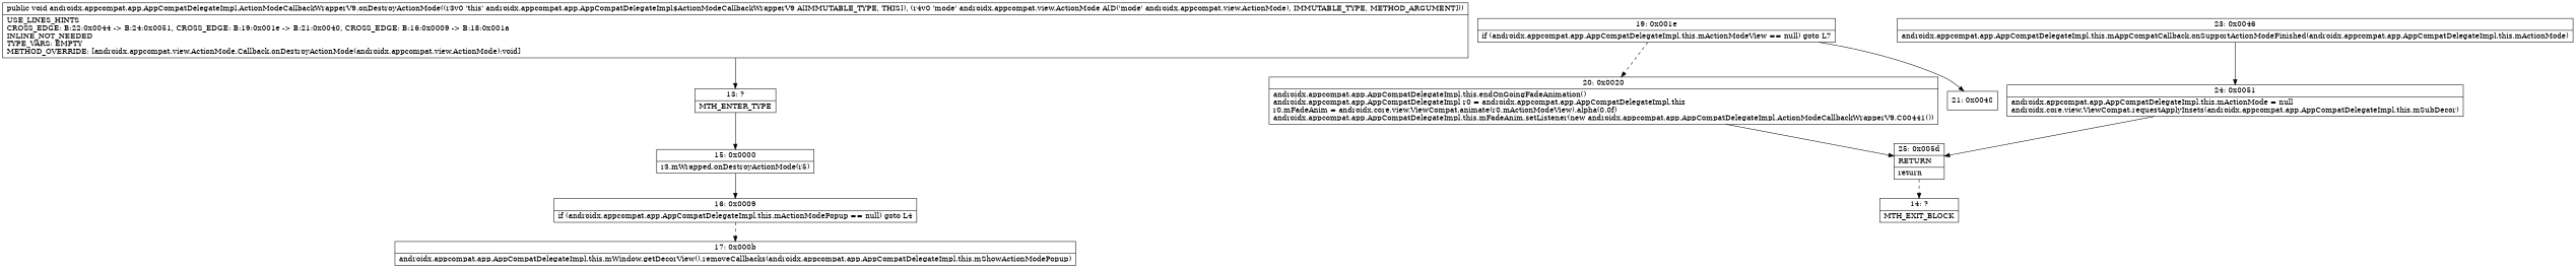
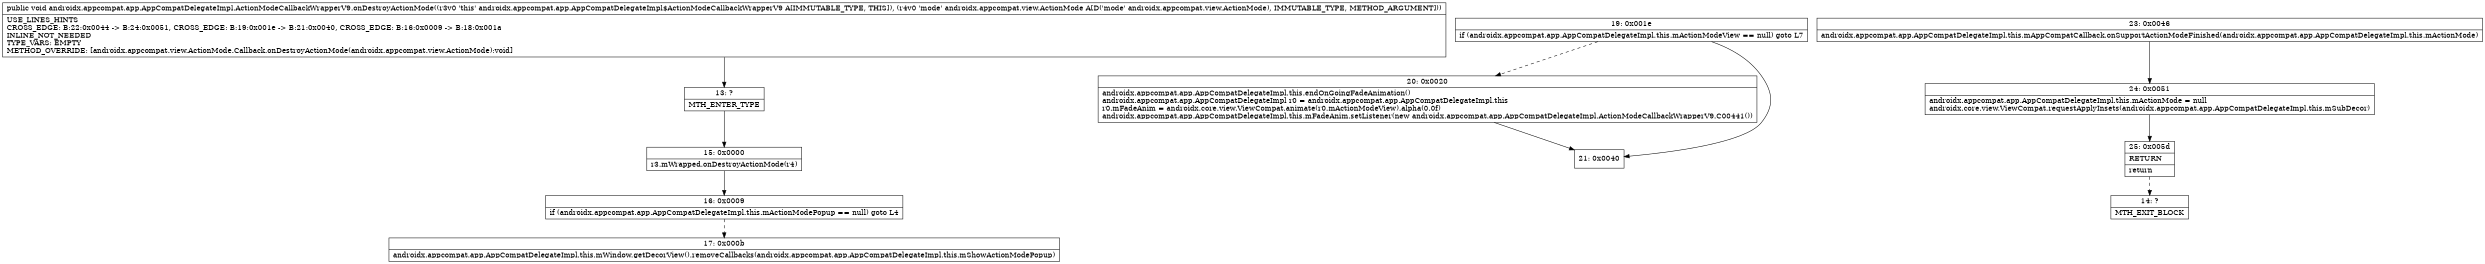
  digraph {
    node [shape=record]
    n1 [label="{13\:\ ?|MTH_ENTER_TYPE\l}"]
-   n2 [label="{15\:\ 0x0000|r3.mWrapped.onDestroyActionMode(r5)\l}"]
+   n2 [label="{15\:\ 0x0000|r3.mWrapped.onDestroyActionMode(r4)\l}"]
    n3 [label="{16\:\ 0x0009|if (androidx.appcompat.app.AppCompatDelegateImpl.this.mActionModePopup == null) goto L4\l}"]
    n4 [label="{17\:\ 0x000b|androidx.appcompat.app.AppCompatDelegateImpl.this.mWindow.getDecorView().removeCallbacks(androidx.appcompat.app.AppCompatDelegateImpl.this.mShowActionModePopup)\l}"]
    n5 [label="{19\:\ 0x001e|if (androidx.appcompat.app.AppCompatDelegateImpl.this.mActionModeView == null) goto L7\l}"]
    n6 [label="{20\:\ 0x0020|androidx.appcompat.app.AppCompatDelegateImpl.this.endOnGoingFadeAnimation()\landroidx.appcompat.app.AppCompatDelegateImpl r0 = androidx.appcompat.app.AppCompatDelegateImpl.this\lr0.mFadeAnim = androidx.core.view.ViewCompat.animate(r0.mActionModeView).alpha(0.0f)\landroidx.appcompat.app.AppCompatDelegateImpl.this.mFadeAnim.setListener(new androidx.appcompat.app.AppCompatDelegateImpl.ActionModeCallbackWrapperV9.C00441())\l}"]
    n7 [label="{21\:\ 0x0040}"]
    n8 [label="{23\:\ 0x0046|androidx.appcompat.app.AppCompatDelegateImpl.this.mAppCompatCallback.onSupportActionModeFinished(androidx.appcompat.app.AppCompatDelegateImpl.this.mActionMode)\l}"]
    n9 [label="{24\:\ 0x0051|androidx.appcompat.app.AppCompatDelegateImpl.this.mActionMode = null\landroidx.core.view.ViewCompat.requestApplyInsets(androidx.appcompat.app.AppCompatDelegateImpl.this.mSubDecor)\l}"]
    n10 [label="{25\:\ 0x005d|RETURN\l|return\l}"]
    n11 [label="{14\:\ ?|MTH_EXIT_BLOCK\l}"]
    n12 [label="{public void androidx.appcompat.app.AppCompatDelegateImpl.ActionModeCallbackWrapperV9.onDestroyActionMode((r3v0 'this' androidx.appcompat.app.AppCompatDelegateImpl$ActionModeCallbackWrapperV9 A[IMMUTABLE_TYPE, THIS]), (r4v0 'mode' androidx.appcompat.view.ActionMode A[D('mode' androidx.appcompat.view.ActionMode), IMMUTABLE_TYPE, METHOD_ARGUMENT]))  | USE_LINES_HINTS\lCROSS_EDGE: B:22:0x0044 \-\> B:24:0x0051, CROSS_EDGE: B:19:0x001e \-\> B:21:0x0040, CROSS_EDGE: B:16:0x0009 \-\> B:18:0x001a\lINLINE_NOT_NEEDED\lTYPE_VARS: EMPTY\lMETHOD_OVERRIDE: [androidx.appcompat.view.ActionMode.Callback.onDestroyActionMode(androidx.appcompat.view.ActionMode):void]\l}"]
    n1 -> n2
    n2 -> n3
    n3 -> n4 [style=dashed]
    n5 -> n6 [style=dashed]
    n5 -> n7
-   n6 -> n10
+   n6 -> n7
    n8 -> n9
    n9 -> n10
    n10 -> n11 [style=dashed]
    n12 -> n1
  }
